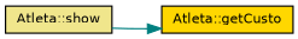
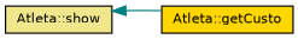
  digraph {
    rankdir=RL
    node [color=black fontname=Helvetica fontsize=10 shape=record style=filled]
    n1 [fillcolor=gold fontcolor=black height=0.2 label="Atleta::getCusto" width=0.4]
    n2 [fillcolor=khaki height=0.2 label="Atleta::show" width=0.4]
-   n1 -> n2 [color=teal dir=back fontname=Helvetica fontsize=10 labelfontname=Helvetica labelfontsize=10 style=solid]
+   n2 -> n1 [color=teal dir=back fontname=Helvetica fontsize=10 labelfontname=Helvetica labelfontsize=10 style=solid]
  }
